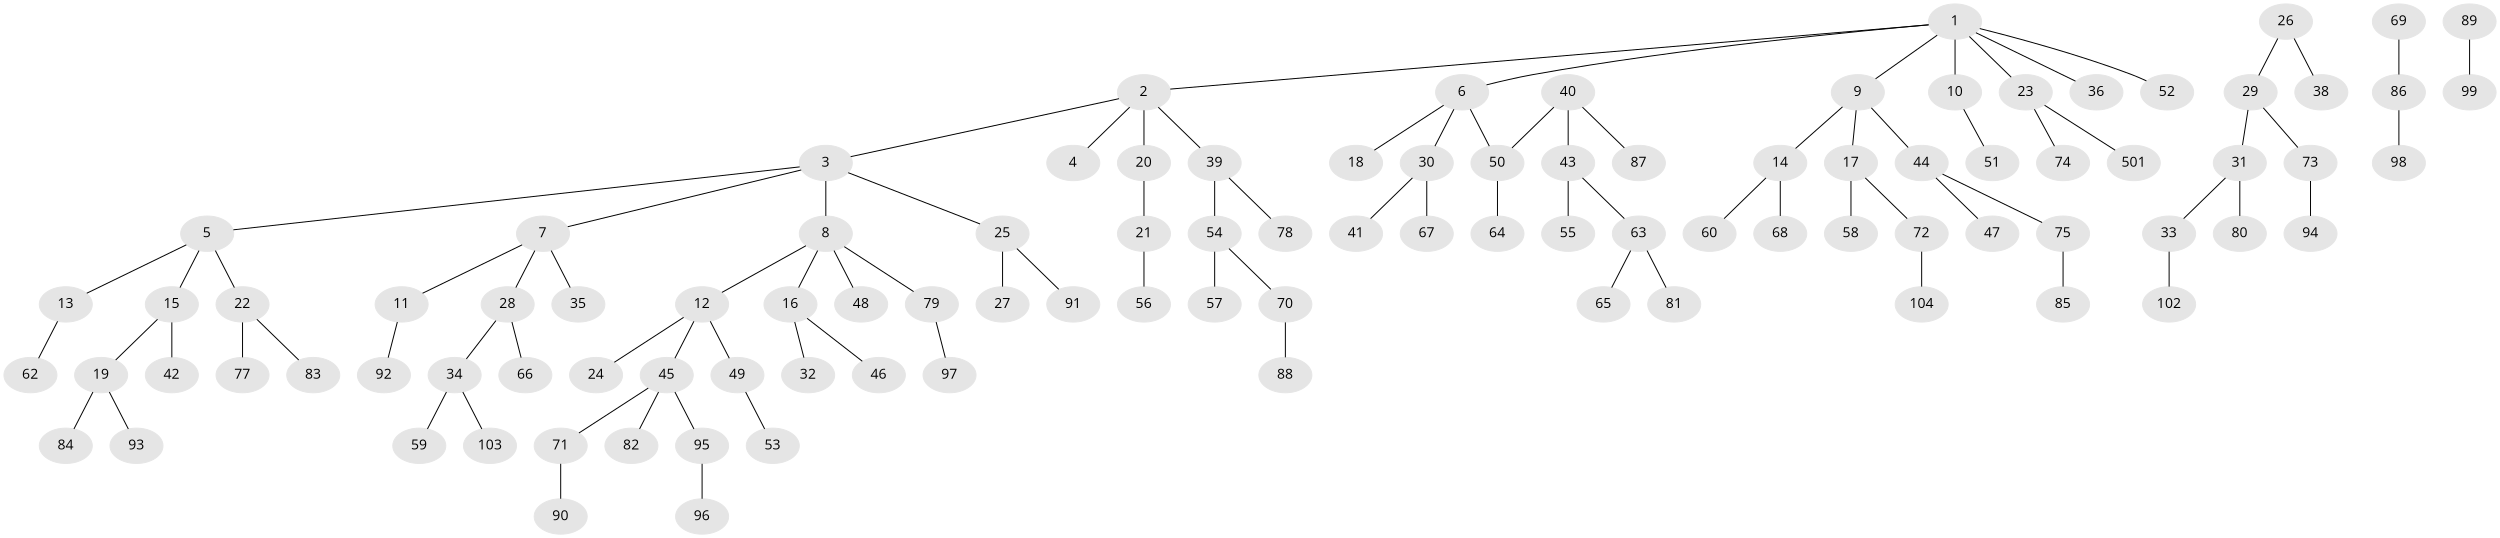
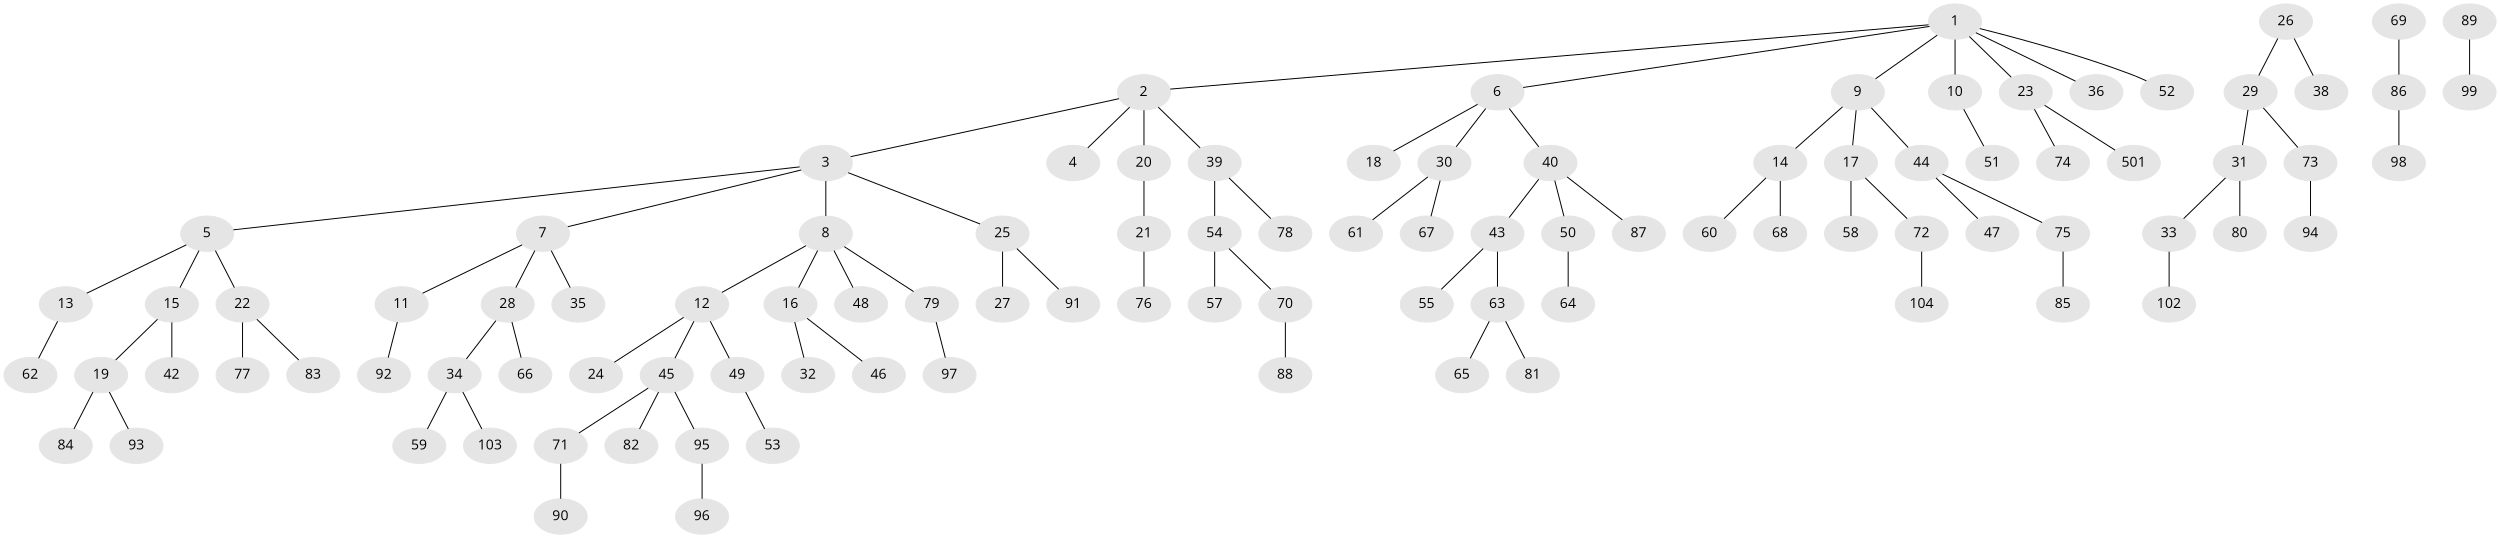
  graph {
    fontname="Open Sans"
    node [color=gray90 fontname="Open Sans" style=filled]
    edge [fontname="Open Sans"]
    1
    2
    6
    9
    10
    23
    36
    52
    3
    4
    20
    39
    18
    30
    40
    14
    17
    44
    51
    74
    n21 [label=501]
    26
    29
    38
    5
    7
    8
    25
    21
    54
    78
    13
    15
    22
    11
    28
    35
    12
    16
    48
    79
    27
    91
    62
    19
    42
    77
    83
-   41
+   41 [label=61]
    67
    43
    50
    87
    92
    34
    66
    24
    45
    49
    32
    46
    97
    60
    68
    58
    72
    47
    75
    71
    82
    95
    53
    84
    93
    104
-   76 [label=56]
+   76
    31
    73
    59
    103
    33
    80
    94
    102
    69
    86
    57
    70
    55
    63
    64
    65
    81
    85
    90
    96
    88
    89
    99
    98
    1 -- 2
    1 -- 6
    1 -- 9
    1 -- 10
    1 -- 23
    1 -- 36
    1 -- 52
    2 -- 3
    2 -- 4
    2 -- 20
    2 -- 39
    6 -- 18
    6 -- 30
-   6 -- 50
+   6 -- 40
    9 -- 14
    9 -- 17
    9 -- 44
    10 -- 51
    23 -- 74
    23 -- n21
    3 -- 5
    3 -- 7
    3 -- 8
    3 -- 25
    20 -- 21
    39 -- 54
    39 -- 78
    30 -- 41
    30 -- 67
    40 -- 43
    40 -- 50
    40 -- 87
    14 -- 60
    14 -- 68
    17 -- 58
    17 -- 72
    44 -- 47
    44 -- 75
    26 -- 29
    26 -- 38
    29 -- 31
    29 -- 73
    5 -- 13
    5 -- 15
    5 -- 22
    7 -- 11
    7 -- 28
    7 -- 35
    8 -- 12
    8 -- 16
    8 -- 48
    8 -- 79
    25 -- 27
    25 -- 91
    21 -- 76
    54 -- 57
    54 -- 70
    13 -- 62
    15 -- 19
    15 -- 42
    22 -- 77
    22 -- 83
    11 -- 92
    28 -- 34
    28 -- 66
    12 -- 24
    12 -- 45
    12 -- 49
    16 -- 32
    16 -- 46
    79 -- 97
    19 -- 84
    19 -- 93
    43 -- 55
    43 -- 63
    50 -- 64
    34 -- 59
    34 -- 103
    45 -- 71
    45 -- 82
    45 -- 95
    49 -- 53
    72 -- 104
    75 -- 85
    71 -- 90
    95 -- 96
    31 -- 33
    31 -- 80
    73 -- 94
    33 -- 102
    69 -- 86
    86 -- 98
    70 -- 88
    63 -- 65
    63 -- 81
    89 -- 99
  }
